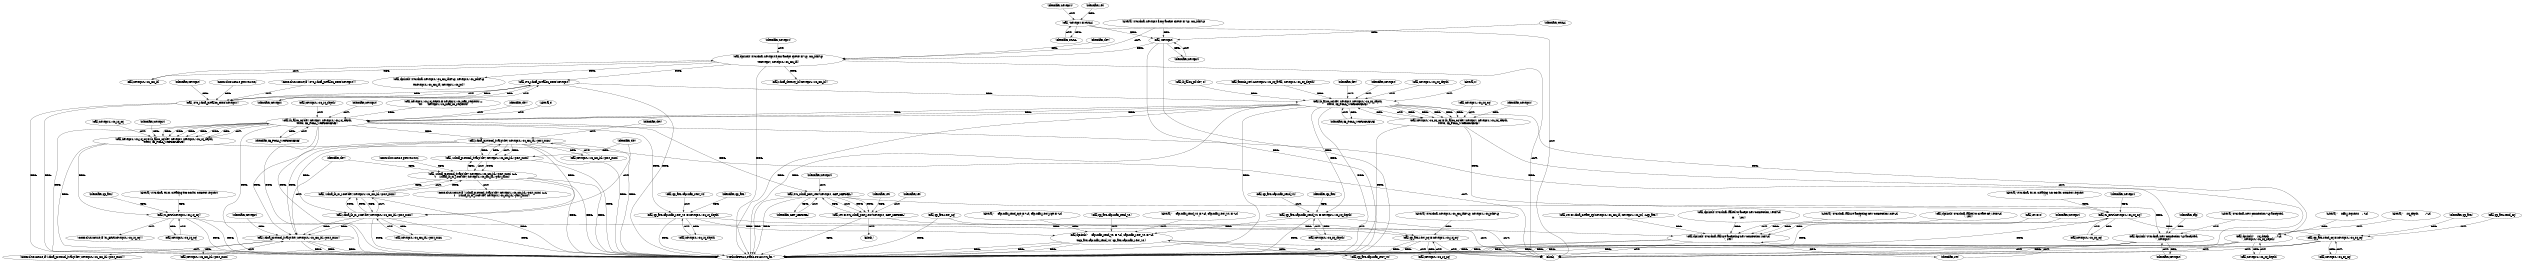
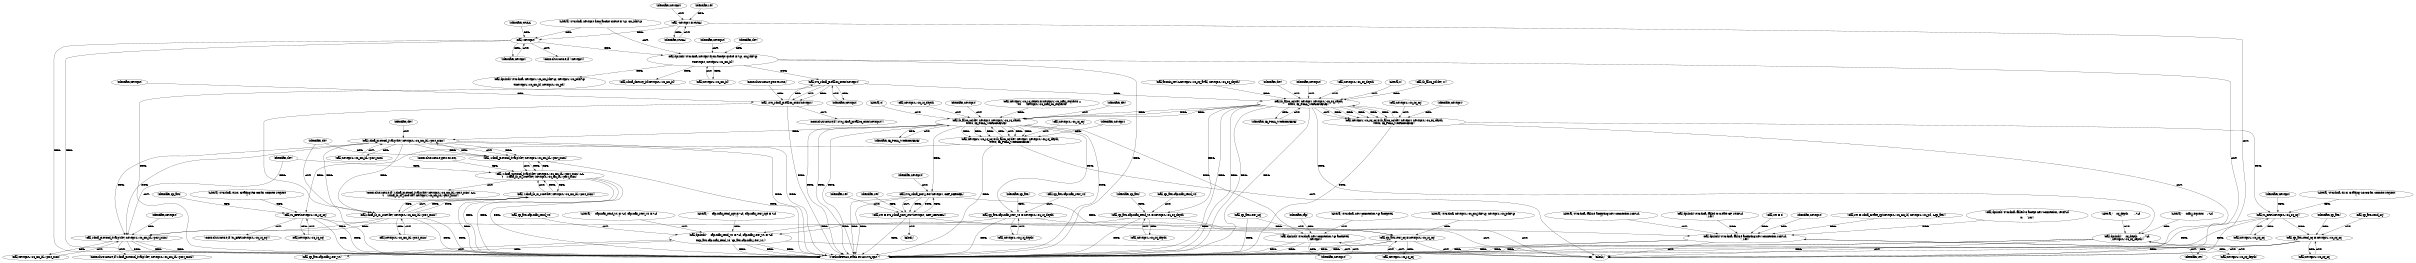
  digraph {
    n1 [label="(Call,svc_rdma_prealloc_ctxts(newxprt))"]
    n2 [label="(Call,!svc_rdma_prealloc_ctxts(newxprt))"]
    n3 [label="(Call,ib_alloc_cq(dev, newxprt, newxprt->sc_sq_depth,\n\t\t\t\t\t0, IB_POLL_WORKQUEUE))"]
    n4 [label="(Identifier,newxprt)"]
-   n5 [label="(MethodReturn,static struct svc_for *)"]
+   n5 [label="(MethodReturn,static struct svc_xprt *)"]
    n6 [label="(ControlStructure,if (!svc_rdma_prealloc_ctxts(newxprt)))"]
    n7 [label="(Call,newxprt->sc_sq_cq = ib_alloc_cq(dev, newxprt, newxprt->sc_sq_depth,\n\t\t\t\t\t0, IB_POLL_WORKQUEUE))"]
    n8 [label="(Call,ib_alloc_cq(dev, newxprt, newxprt->sc_rq_depth,\n\t\t\t\t\t0, IB_POLL_WORKQUEUE))"]
    n9 [label="(Call,qp_attr.cap.max_send_wr = newxprt->sc_sq_depth)"]
    n10 [label="(Call,dprintk(\"    sq_depth        : %d\n\", newxprt->sc_sq_depth))"]
    n11 [label="(Identifier,IB_POLL_WORKQUEUE)"]
    n12 [label="(Call,dprintk(\"svcrdma: newxprt from accept queue = %p, cm_id=%p\n\",\n \t\tnewxprt, newxprt->sc_cm_id))"]
    n13 [label="(Block,)"]
    n14 [label="(Call,dprintk(\"svcrdma: newxprt->sc_cm_id=%p, newxprt->sc_pd=%p\n\",\n\t\tnewxprt->sc_cm_id, newxprt->sc_pd))"]
    n15 [label="(Call,rdma_destroy_id(newxprt->sc_cm_id))"]
    n16 [label="(Call,newxprt->sc_cm_id)"]
    n17 [label="(Call,!newxprt)"]
+   n18 [label="(ControlStructure,if (!newxprt))"]
    n19 [label="(Identifier,newxprt)"]
    n20 [label="(Call,*newxprt = NULL)"]
    n21 [label="(Identifier,NULL)"]
    n22 [label="(Call,IS_ERR(newxprt->sc_sq_cq))"]
    n23 [label="(Call,newxprt->sc_rq_cq = ib_alloc_cq(dev, newxprt, newxprt->sc_rq_depth,\n\t\t\t\t\t0, IB_POLL_WORKQUEUE))"]
    n24 [label="(Call,qp_attr.cap.max_recv_wr = newxprt->sc_rq_depth)"]
    n25 [label="(Call,rdma_protocol_iwarp(dev, newxprt->sc_cm_id->port_num))"]
    n26 [label="(Call,svc_rdma_post_recv(newxprt, GFP_KERNEL))"]
    n27 [label="(Call,dprintk(\"svcrdma: new connection %p accepted:\n\", newxprt))"]
    n28 [label="(Identifier,IB_POLL_WORKQUEUE)"]
    n29 [label="(Call,dprintk(\"    cap.max_send_wr = %d, cap.max_recv_wr = %d\n\",\n\t\tqp_attr.cap.max_send_wr, qp_attr.cap.max_recv_wr))"]
    n30 [label="(Call,newxprt->sc_sq_depth)"]
    n31 [label="(Call,newxprt->sc_sq_depth)"]
    n32 [label="(Call,qp_attr.send_cq = newxprt->sc_sq_cq)"]
    n33 [label="(Call,newxprt->sc_sq_cq)"]
    n34 [label="(Call,newxprt->sc_sq_cq)"]
    n35 [label="(Call,IS_ERR(newxprt->sc_rq_cq))"]
    n36 [label="(Call,newxprt->sc_rq_depth)"]
    n37 [label="(Call,!rdma_protocol_iwarp(dev, newxprt->sc_cm_id->port_num))"]
    n38 [label="(Call,rdma_ib_or_roce(dev, newxprt->sc_cm_id->port_num))"]
    n39 [label="(Call,rdma_protocol_iwarp(dev, newxprt->sc_cm_id->port_num))"]
    n40 [label="(Call,newxprt->sc_cm_id->port_num)"]
    n41 [label="(Call,ret = svc_rdma_post_recv(newxprt, GFP_KERNEL))"]
-   n42 [label="(Identifier,GFP_KERNEL)"]
    n43 [label="(Identifier,newxprt)"]
    n44 [label="(Call,qp_attr.recv_cq = newxprt->sc_rq_cq)"]
    n45 [label="(ControlStructure,if (IS_ERR(newxprt->sc_rq_cq)))"]
    n46 [label="(Call,newxprt->sc_rq_cq)"]
    n47 [label="(Call,newxprt->sc_rq_cq)"]
    n48 [label="(Call,qp_attr.cap.max_recv_wr)"]
    n49 [label="(Call,!rdma_protocol_iwarp(dev, newxprt->sc_cm_id->port_num) &&\n\t    !rdma_ib_or_roce(dev, newxprt->sc_cm_id->port_num))"]
    n50 [label="(Call,!rdma_ib_or_roce(dev, newxprt->sc_cm_id->port_num))"]
    n51 [label="(Call,newxprt->sc_cm_id->port_num)"]
    n52 [label="(Call,newxprt->sc_cm_id->port_num)"]
    n53 [label="(ControlStructure,if (rdma_protocol_iwarp(dev, newxprt->sc_cm_id->port_num)))"]
    n54 [label="(ControlStructure,if (!rdma_protocol_iwarp(dev, newxprt->sc_cm_id->port_num) &&\n\t    !rdma_ib_or_roce(dev, newxprt->sc_cm_id->port_num)))"]
    n55 [label="(Call,dprintk(\"svcrdma: failure accepting new connection rc=%d.\n\", ret))"]
    n56 [label="(Block,)"]
    n57 [label="(Identifier,ret)"]
    n58 [label="(Identifier,dev)"]
    n59 [label="(Call,newxprt->sc_rq_depth = newxprt->sc_max_requests +\n \t\t\t       newxprt->sc_max_bc_requests)"]
    n60 [label="(Call,newxprt->sc_sq_cq)"]
    n61 [label="(Call,qp_attr.cap.max_send_wr)"]
    n62 [label="(Call,dprintk(\"svcrdma: failed to create QP, ret=%d\n\", ret))"]
    n63 [label="(Identifier,newxprt)"]
    n64 [label="(Identifier,qp_attr)"]
    n65 [label="(Identifier,newxprt)"]
    n66 [label="(Call,ret = 0)"]
    n67 [label="(Identifier,qp_attr)"]
    n68 [label="(Identifier,NULL)"]
    n69 [label="(Call,newxprt->sc_sq_depth)"]
    n70 [label="(Identifier,dev)"]
    n71 [label="(Literal,\"    cap.max_send_wr = %d, cap.max_recv_wr = %d\n\")"]
    n72 [label="(Literal,\"svcrdma: newxprt from accept queue = %p, cm_id=%p\n\")"]
    n73 [label="(ControlStructure,goto errout;)"]
    n74 [label="(Identifier,newxprt)"]
    n75 [label="(Call,newxprt->sc_rq_cq)"]
    n76 [label="(Identifier,newxprt)"]
    n77 [label="(Identifier,newxprt)"]
    n78 [label="(Literal,\"svcrdma: new connection %p accepted:\n\")"]
    n79 [label="(ControlStructure,goto errout;)"]
    n80 [label="(Literal,0)"]
    n81 [label="(Literal,0)"]
    n82 [label="(Literal,\"svcrdma: error creating SQ CQ for connect request\n\")"]
    n83 [label="(Identifier,newxprt)"]
    n84 [label="(Identifier,qp_attr)"]
    n85 [label="(Call,ib_alloc_pd(dev, 0))"]
    n86 [label="(Call,qp_attr.recv_cq)"]
    n87 [label="(Call,atomic_set(&newxprt->sc_sq_avail, newxprt->sc_sq_depth))"]
    n88 [label="(Identifier,qp_attr)"]
    n89 [label="(Call,newxprt->sc_rq_depth)"]
    n90 [label="(Identifier,dev)"]
    n91 [label="(Identifier,newxprt)"]
    n92 [label="(Identifier,ret)"]
    n93 [label="(Literal,\"svcrdma: newxprt->sc_cm_id=%p, newxprt->sc_pd=%p\n\")"]
    n94 [label="(Identifier,dev)"]
    n95 [label="(Call,ret = rdma_create_qp(newxprt->sc_cm_id, newxprt->sc_pd, &qp_attr))"]
    n96 [label="(Identifier,ret)"]
    n97 [label="(Call,dprintk(\"svcrdma: failed to accept new connection, ret=%d\n\",\n\t\t       ret))"]
    n98 [label="(Identifier,ret)"]
    n99 [label="(Identifier,newxprt)"]
    n100 [label="(Call,qp_attr.cap.max_recv_wr)"]
    n101 [label="(Identifier,newxprt)"]
    n102 [label="(Literal,\"    sq_depth        : %d\n\")"]
    n103 [label="(Literal,\"    cap.max_send_sge = %d, cap.max_recv_sge = %d\n\")"]
    n104 [label="(Identifier,newxprt)"]
    n105 [label="(Literal,\"    max_requests    : %d\n\")"]
    n106 [label="(Identifier,newxprt)"]
    n107 [label="(Call,qp_attr.send_cq)"]
    n108 [label="(Literal,\"svcrdma: failure accepting new connection rc=%d.\n\")"]
    n109 [label="(Identifier,dev)"]
    n110 [label="(Identifier,dev)"]
    n111 [label="(Call,qp_attr.cap.max_send_wr)"]
    n112 [label="(Literal,\"svcrdma: error creating RQ CQ for connect request\n\")"]
    n113 [label="(Identifier,sap)"]
    n1 -> n2 [label="AST: "]
    n1 -> n2 [label="DDG: "]
    n1 -> n3 [label="DDG: "]
    n1 -> n4 [label="CFG: "]
    n1 -> n5 [label="DDG: "]
    n2 -> n1 [label="CFG: "]
    n2 -> n5 [label="DDG: "]
    n2 -> n5 [label="DDG: "]
-   n6 -> n2 [label="AST: "]
+   n2 -> n6 [label="AST: "]
    n3 -> n5 [label="DDG: "]
    n3 -> n5 [label="DDG: "]
    n3 -> n5 [label="DDG: "]
    n3 -> n5 [label="DDG: "]
    n3 -> n7 [label="AST: "]
    n3 -> n7 [label="DDG: "]
    n3 -> n7 [label="DDG: "]
    n3 -> n7 [label="DDG: "]
    n3 -> n7 [label="DDG: "]
    n3 -> n7 [label="DDG: "]
    n3 -> n8 [label="DDG: "]
    n3 -> n8 [label="DDG: "]
    n3 -> n8 [label="DDG: "]
    n3 -> n9 [label="DDG: "]
    n3 -> n10 [label="DDG: "]
    n3 -> n11 [label="CFG: "]
    n4 -> n1 [label="AST: "]
    n7 -> n3 [label="CFG: "]
    n7 -> n5 [label="DDG: "]
    n7 -> n13 [label="AST: "]
    n7 -> n22 [label="DDG: "]
    n8 -> n5 [label="DDG: "]
    n8 -> n5 [label="DDG: "]
    n8 -> n5 [label="DDG: "]
    n8 -> n5 [label="DDG: "]
    n8 -> n23 [label="AST: "]
    n8 -> n23 [label="DDG: "]
    n8 -> n23 [label="DDG: "]
    n8 -> n23 [label="DDG: "]
    n8 -> n23 [label="DDG: "]
    n8 -> n23 [label="DDG: "]
    n8 -> n24 [label="DDG: "]
    n8 -> n25 [label="DDG: "]
    n8 -> n26 [label="DDG: "]
    n8 -> n27 [label="DDG: "]
    n8 -> n28 [label="CFG: "]
    n9 -> n5 [label="DDG: "]
    n9 -> n13 [label="AST: "]
    n9 -> n29 [label="DDG: "]
    n9 -> n30 [label="CFG: "]
    n10 -> n5 [label="DDG: "]
    n10 -> n5 [label="DDG: "]
    n10 -> n13 [label="AST: "]
    n10 -> n31 [label="CFG: "]
    n11 -> n3 [label="AST: "]
    n12 -> n1 [label="DDG: "]
    n12 -> n5 [label="DDG: "]
    n12 -> n13 [label="AST: "]
    n12 -> n14 [label="DDG: "]
    n12 -> n15 [label="DDG: "]
    n12 -> n16 [label="CFG: "]
    n16 -> n12 [label="AST: "]
    n17 -> n5 [label="DDG: "]
    n17 -> n5 [label="DDG: "]
    n17 -> n12 [label="DDG: "]
+   n17 -> n18 [label="AST: "]
    n17 -> n19 [label="CFG: "]
    n19 -> n17 [label="AST: "]
    n20 -> n13 [label="AST: "]
    n20 -> n17 [label="DDG: "]
    n20 -> n21 [label="CFG: "]
    n21 -> n20 [label="AST: "]
    n22 -> n5 [label="DDG: "]
    n22 -> n5 [label="DDG: "]
    n22 -> n32 [label="DDG: "]
    n22 -> n33 [label="CFG: "]
    n23 -> n5 [label="DDG: "]
    n23 -> n8 [label="CFG: "]
    n23 -> n13 [label="AST: "]
    n23 -> n35 [label="DDG: "]
    n24 -> n5 [label="DDG: "]
    n24 -> n13 [label="AST: "]
    n24 -> n29 [label="DDG: "]
    n24 -> n36 [label="CFG: "]
    n25 -> n5 [label="DDG: "]
    n25 -> n5 [label="DDG: "]
    n25 -> n37 [label="AST: "]
    n25 -> n37 [label="DDG: "]
    n25 -> n37 [label="DDG: "]
    n25 -> n38 [label="DDG: "]
    n25 -> n38 [label="DDG: "]
    n25 -> n39 [label="DDG: "]
    n25 -> n39 [label="DDG: "]
    n25 -> n40 [label="CFG: "]
    n26 -> n5 [label="DDG: "]
    n26 -> n5 [label="DDG: "]
    n26 -> n27 [label="DDG: "]
    n26 -> n41 [label="AST: "]
    n26 -> n41 [label="DDG: "]
    n26 -> n41 [label="DDG: "]
-   n26 -> n42 [label="CFG: "]
    n27 -> n5 [label="DDG: "]
    n27 -> n5 [label="DDG: "]
    n27 -> n13 [label="AST: "]
    n27 -> n43 [label="CFG: "]
    n28 -> n8 [label="AST: "]
    n29 -> n5 [label="DDG: "]
    n29 -> n5 [label="DDG: "]
    n29 -> n5 [label="DDG: "]
    n29 -> n13 [label="AST: "]
    n29 -> n48 [label="CFG: "]
    n30 -> n9 [label="AST: "]
    n31 -> n10 [label="AST: "]
    n32 -> n5 [label="DDG: "]
    n32 -> n5 [label="DDG: "]
    n32 -> n13 [label="AST: "]
    n32 -> n34 [label="CFG: "]
    n33 -> n22 [label="AST: "]
    n34 -> n32 [label="AST: "]
    n35 -> n5 [label="DDG: "]
    n35 -> n5 [label="DDG: "]
    n35 -> n44 [label="DDG: "]
    n35 -> n45 [label="AST: "]
    n35 -> n46 [label="CFG: "]
    n36 -> n24 [label="AST: "]
    n37 -> n5 [label="DDG: "]
    n37 -> n25 [label="CFG: "]
    n37 -> n49 [label="AST: "]
    n37 -> n49 [label="DDG: "]
    n38 -> n5 [label="DDG: "]
    n38 -> n5 [label="DDG: "]
    n38 -> n39 [label="DDG: "]
    n38 -> n39 [label="DDG: "]
    n38 -> n50 [label="AST: "]
    n38 -> n50 [label="DDG: "]
    n38 -> n50 [label="DDG: "]
    n38 -> n51 [label="CFG: "]
    n39 -> n5 [label="DDG: "]
    n39 -> n5 [label="DDG: "]
    n39 -> n5 [label="DDG: "]
    n39 -> n52 [label="CFG: "]
    n39 -> n53 [label="AST: "]
    n40 -> n25 [label="AST: "]
    n41 -> n5 [label="CFG: "]
    n41 -> n26 [label="CFG: "]
    n41 -> n55 [label="DDG: "]
    n41 -> n56 [label="AST: "]
-   n42 -> n26 [label="AST: "]
    n43 -> n27 [label="AST: "]
    n44 -> n5 [label="DDG: "]
    n44 -> n5 [label="DDG: "]
    n44 -> n13 [label="AST: "]
    n44 -> n47 [label="CFG: "]
    n46 -> n35 [label="AST: "]
    n47 -> n44 [label="AST: "]
    n48 -> n29 [label="AST: "]
    n49 -> n5 [label="DDG: "]
    n49 -> n5 [label="DDG: "]
    n49 -> n5 [label="DDG: "]
    n49 -> n37 [label="CFG: "]
    n49 -> n50 [label="CFG: "]
    n49 -> n54 [label="AST: "]
    n50 -> n5 [label="DDG: "]
    n50 -> n38 [label="CFG: "]
    n50 -> n49 [label="AST: "]
    n50 -> n49 [label="DDG: "]
    n51 -> n38 [label="AST: "]
    n52 -> n39 [label="AST: "]
    n55 -> n5 [label="DDG: "]
    n55 -> n5 [label="DDG: "]
    n55 -> n13 [label="AST: "]
    n55 -> n57 [label="CFG: "]
    n57 -> n55 [label="AST: "]
    n58 -> n37 [label="CFG: "]
    n58 -> n38 [label="AST: "]
    n59 -> n8 [label="DDG: "]
    n60 -> n7 [label="AST: "]
    n61 -> n29 [label="AST: "]
    n62 -> n55 [label="DDG: "]
    n63 -> n22 [label="CFG: "]
    n64 -> n24 [label="CFG: "]
    n65 -> n23 [label="CFG: "]
    n66 -> n55 [label="DDG: "]
    n67 -> n32 [label="CFG: "]
    n68 -> n17 [label="CFG: "]
    n69 -> n3 [label="AST: "]
    n70 -> n8 [label="AST: "]
    n71 -> n29 [label="AST: "]
    n72 -> n12 [label="AST: "]
    n72 -> n17 [label="CFG: "]
    n73 -> n49 [label="CFG: "]
    n74 -> n39 [label="CFG: "]
    n75 -> n23 [label="AST: "]
    n76 -> n2 [label="CFG: "]
    n77 -> n55 [label="CFG: "]
    n78 -> n27 [label="AST: "]
    n79 -> n2 [label="CFG: "]
    n80 -> n3 [label="AST: "]
    n81 -> n8 [label="AST: "]
    n82 -> n22 [label="CFG: "]
    n83 -> n7 [label="CFG: "]
    n84 -> n9 [label="CFG: "]
    n85 -> n3 [label="DDG: "]
    n86 -> n5 [label="DDG: "]
    n86 -> n44 [label="AST: "]
    n87 -> n3 [label="DDG: "]
    n88 -> n35 [label="CFG: "]
    n89 -> n8 [label="AST: "]
    n90 -> n25 [label="AST: "]
    n91 -> n20 [label="AST: "]
    n92 -> n41 [label="AST: "]
    n93 -> n44 [label="CFG: "]
    n94 -> n3 [label="AST: "]
    n95 -> n55 [label="DDG: "]
    n96 -> n20 [label="CFG: "]
    n97 -> n55 [label="DDG: "]
    n98 -> n41 [label="CFG: "]
    n99 -> n8 [label="AST: "]
    n100 -> n24 [label="AST: "]
    n101 -> n3 [label="AST: "]
    n102 -> n10 [label="AST: "]
    n103 -> n29 [label="CFG: "]
    n104 -> n26 [label="AST: "]
    n105 -> n10 [label="CFG: "]
    n106 -> n12 [label="AST: "]
    n107 -> n32 [label="AST: "]
    n108 -> n55 [label="AST: "]
    n109 -> n39 [label="AST: "]
    n109 -> n49 [label="CFG: "]
    n110 -> n12 [label="CFG: "]
    n111 -> n9 [label="AST: "]
    n112 -> n35 [label="CFG: "]
    n113 -> n27 [label="CFG: "]
  }
